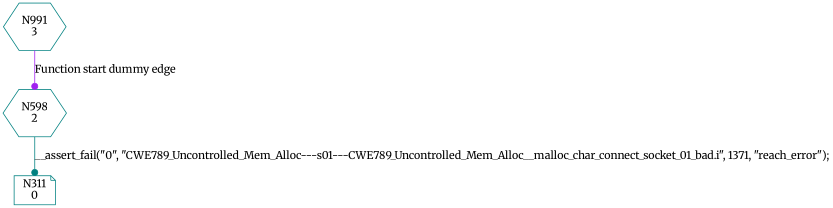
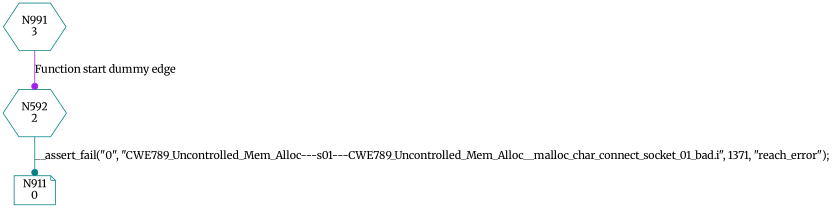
  digraph {
    fontname=Merriweather
    node [color=teal fontname=Merriweather shape=hexagon]
    edge [arrowhead=dot fontname=Merriweather style=solid]
    n1 [label="N991\n3"]
-   n2 [label="N598\n2"]
-   n3 [label="N311\n0" shape=note]
+   n2 [label="N592\n2"]
+   n3 [label="N911\n0" shape=note]
    n1 -> n2 [color=purple label="Function start dummy edge"]
    n2 -> n3 [color=teal label="__assert_fail(\"0\", \"CWE789_Uncontrolled_Mem_Alloc---s01---CWE789_Uncontrolled_Mem_Alloc__malloc_char_connect_socket_01_bad.i\", 1371, \"reach_error\");"]
  }
